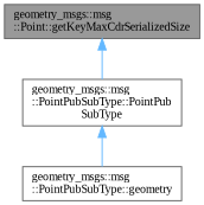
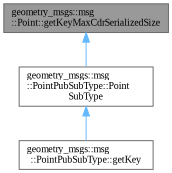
  digraph {
    fontname="Liberation Serif"
    rankdir=TB
    node [color=grey40 fillcolor=white fontname="Liberation Serif" fontsize=10 shape=box style=filled]
    edge [color=steelblue1 dir=back fontname="Liberation Serif" fontsize=10 labelfontname=Helvetica labelfontsize=10 style=solid]
    n1 [color=gray40 fillcolor=grey60 fontcolor=black height=0.2 label="geometry_msgs::msg\l::Point::getKeyMaxCdrSerializedSize" width=0.4]
-   n2 [height=0.2 label="geometry_msgs::msg\l::PointPubSubType::PointPub\lSubType" width=0.4]
-   n3 [height=0.2 label="geometry_msgs::msg\l::PointPubSubType::geometry" width=0.4]
+   n2 [height=0.2 label="geometry_msgs::msg\l::PointPubSubType::Point\lSubType" width=0.4]
+   n3 [height=0.2 label="geometry_msgs::msg\l::PointPubSubType::getKey" width=0.4]
    n1 -> n2
    n2 -> n3
  }
